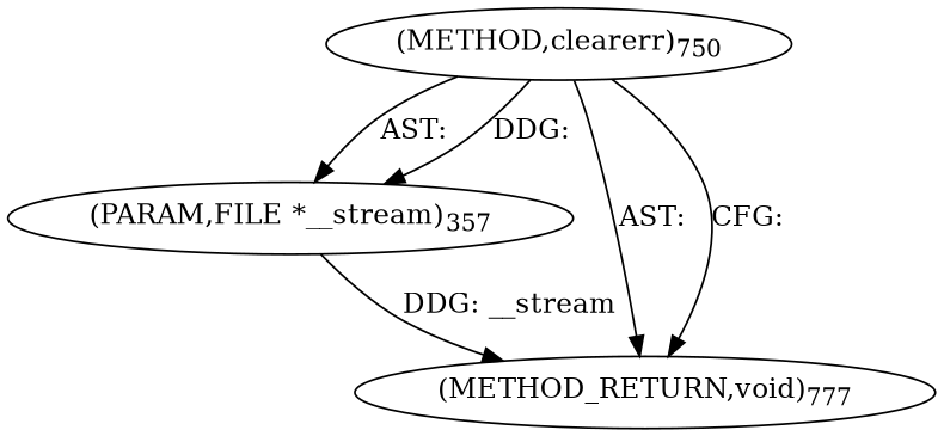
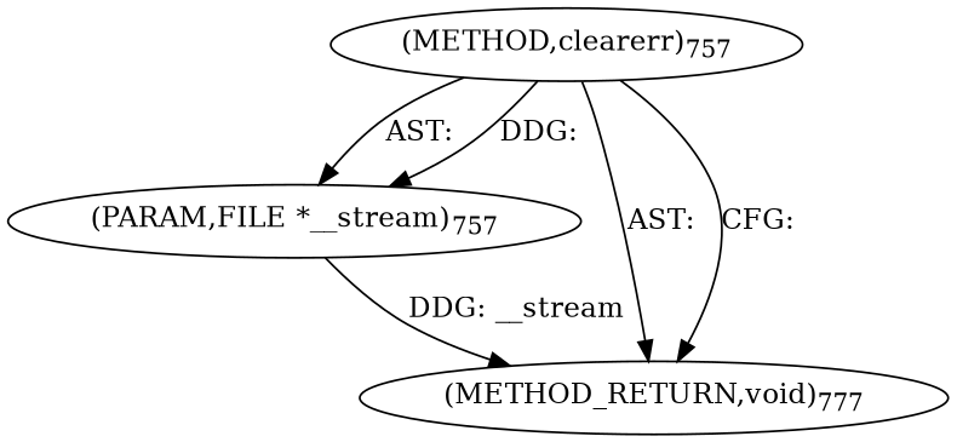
  digraph {
-   n1 [label=<(METHOD,clearerr)<SUB>750</SUB>>]
-   n2 [label=<(PARAM,FILE *__stream)<SUB>357</SUB>>]
+   n1 [label=<(METHOD,clearerr)<SUB>757</SUB>>]
+   n2 [label=<(PARAM,FILE *__stream)<SUB>757</SUB>>]
    n3 [label=<(METHOD_RETURN,void)<SUB>777</SUB>>]
    n1 -> n2 [label="AST: "]
    n1 -> n2 [label="DDG: "]
    n1 -> n3 [label="AST: "]
    n1 -> n3 [label="CFG: "]
    n2 -> n3 [label="DDG: __stream"]
  }
